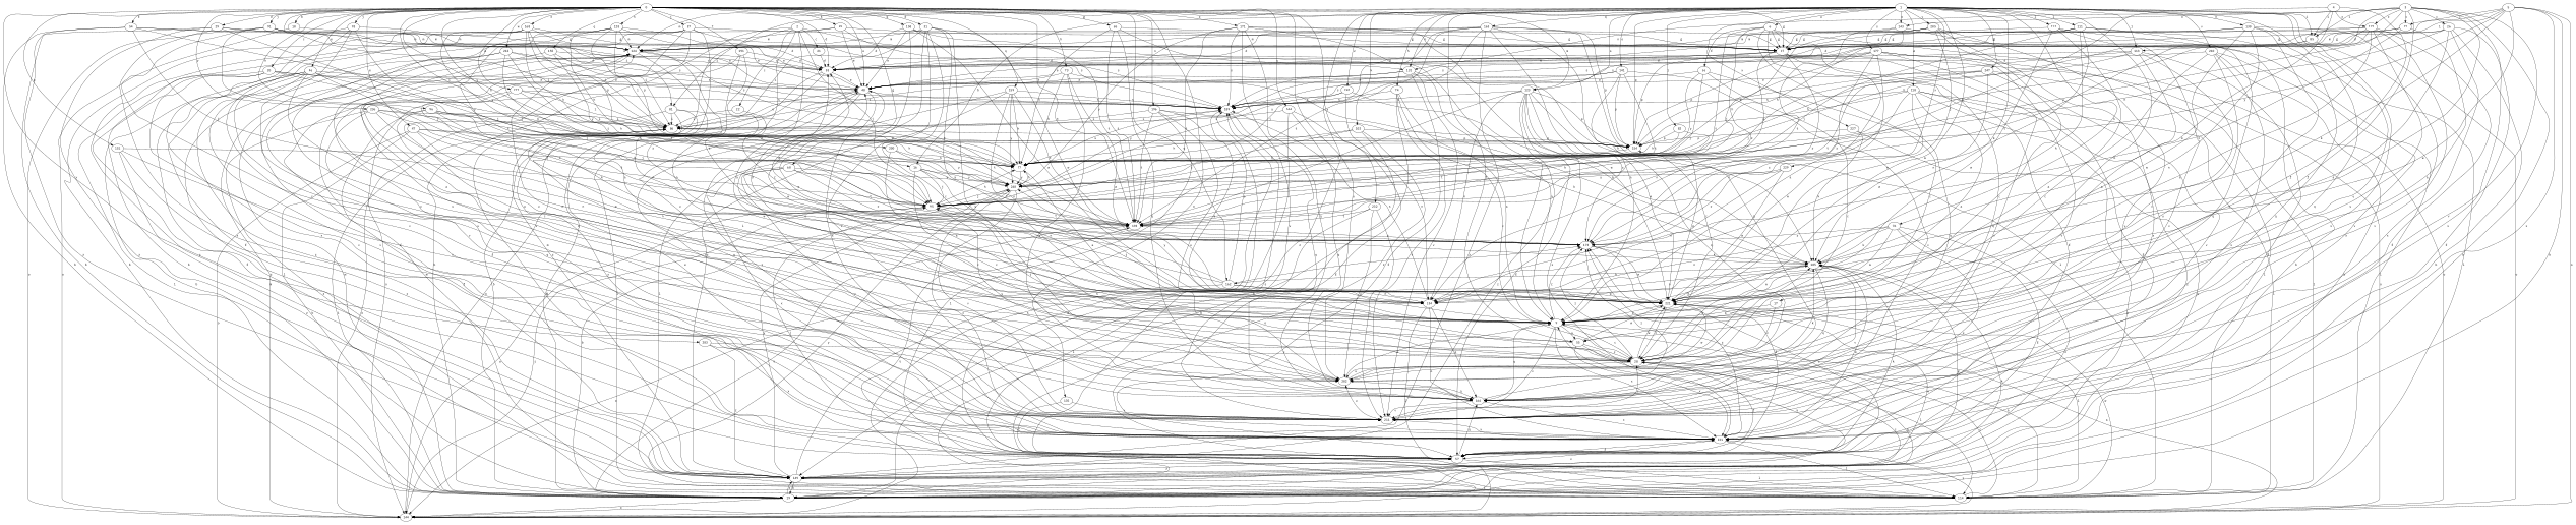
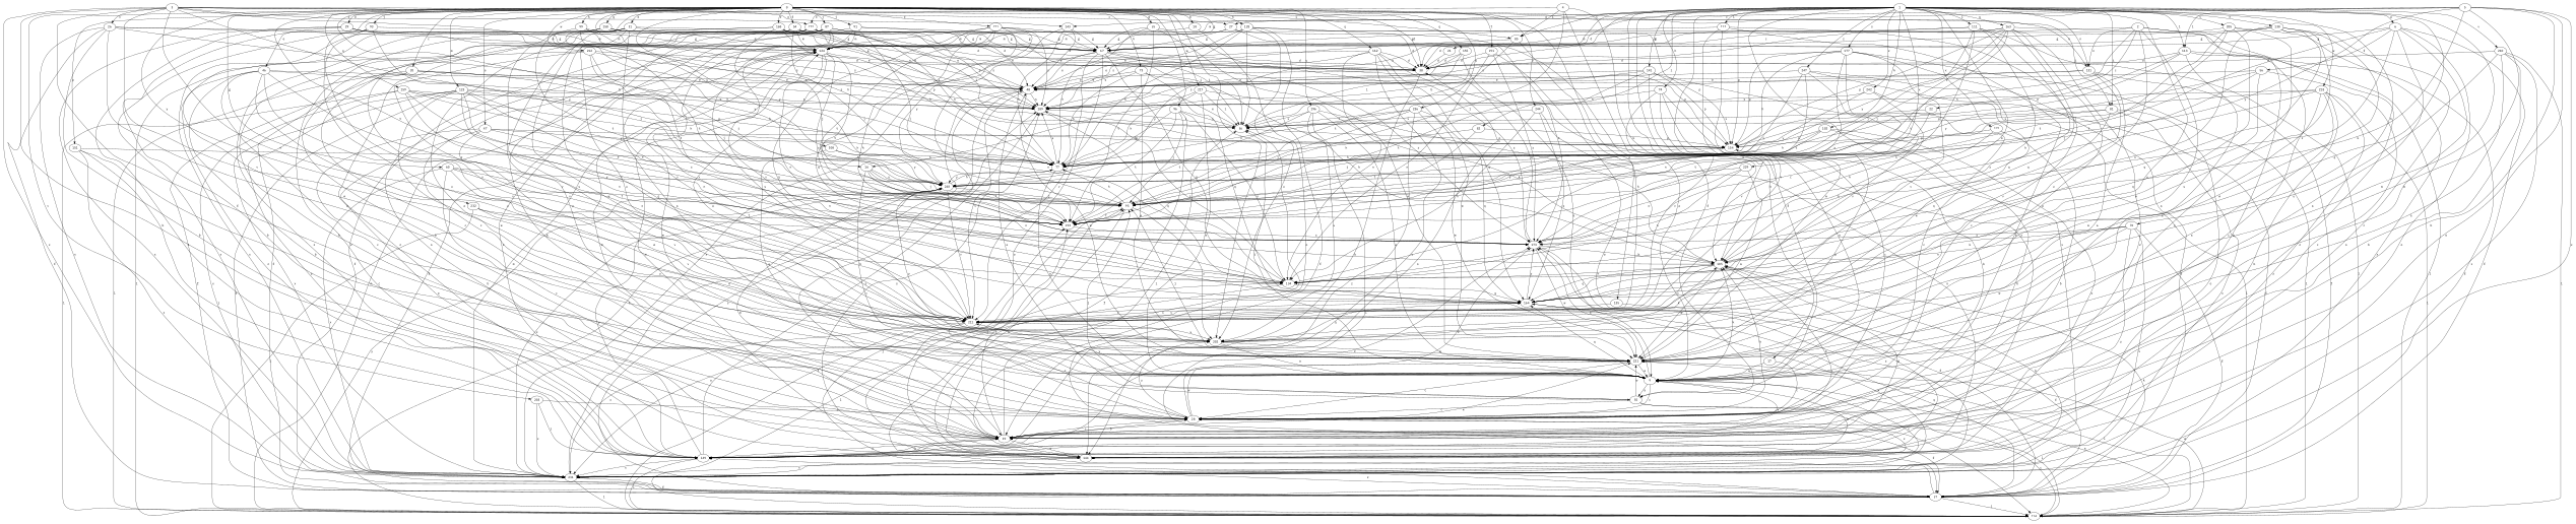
  strict digraph {
    fontname="IBM Plex Mono"
    node [fontname="IBM Plex Mono"]
    edge [fontname="IBM Plex Mono"]
    0
    10
    16
    20
    29
    31
    38
    46
    47
    48
    54
    60
    65
    67
    73
    81
    87
    91
    93
    96
    99
    123
    128
    135
    151
    155
    158
    159
    162
    168
    171
    191
    193
    196
    200
    202
    203
    212
    217
    232
    n41 [label=244]
    236
    240
    124
    144
    95
    134
    28
    n49 [label=189]
    211
    57
    114
    231
    249
    19
    221
    9
    86
    77
    173
    154
    164
    105
    1
    6
    17
    55
    74
    76
    82
    85
    102
    111
    112
    113
    130
    131
    141
    143
    163
    177
    205
    210
    218
    227
    229
    242
    247
    56
    2
    21
    22
    3
    26
    27
    172
    4
    5
    0 -> 10 [label=b]
    0 -> 16 [label=b]
    0 -> 20 [label=c]
    0 -> 29 [label=d]
    0 -> 31 [label=d]
    0 -> 38 [label=d]
    0 -> 46 [label=e]
    0 -> 47 [label=e]
    0 -> 48 [label=e]
    0 -> 54 [label=f]
    0 -> 60 [label=g]
    0 -> 65 [label=g]
    0 -> 67 [label=g]
    0 -> 73 [label=h]
    0 -> 81 [label=i]
    0 -> 87 [label=j]
    0 -> 91 [label=j]
    0 -> 93 [label=j]
    0 -> 96 [label=k]
    0 -> 99 [label=k]
    0 -> 123 [label=m]
    0 -> 128 [label=n]
    0 -> 135 [label=o]
    0 -> 151 [label=p]
    0 -> 155 [label=q]
    0 -> 158 [label=q]
    0 -> 159 [label=q]
    0 -> 162 [label=q]
    0 -> 168 [label=r]
    0 -> 171 [label=r]
    0 -> 191 [label=t]
    0 -> 193 [label=t]
    0 -> 196 [label=u]
    0 -> 200 [label=u]
    0 -> 202 [label=u]
    0 -> 203 [label=v]
    0 -> 212 [label=w]
    0 -> 217 [label=w]
    0 -> 232 [label=y]
    0 -> n41 [label=y]
    0 -> 236 [label=y]
    0 -> 240 [label=y]
    10 -> 124 [label=m]
    10 -> 144 [label=o]
    16 -> 193 [label=t]
    16 -> 240 [label=y]
    16 -> 95 [label=j]
    16 -> 134 [label=n]
    16 -> 28 [label=c]
    20 -> 48 [label=e]
    20 -> 95 [label=j]
    20 -> n49 [label=s]
    20 -> 211 [label=v]
    20 -> 57 [label=f]
    20 -> 114 [label=l]
    29 -> 67 [label=g]
    29 -> 240 [label=y]
    29 -> n49 [label=s]
    29 -> 231 [label=x]
    29 -> 249 [label=z]
    29 -> 19 [label=b]
    31 -> 202 [label=u]
    31 -> 124 [label=m]
    31 -> 28 [label=c]
    31 -> 211 [label=v]
    31 -> 249 [label=z]
    31 -> 221 [label=w]
    31 -> 9 [label=a]
    31 -> 86 [label=i]
    38 -> 48 [label=e]
    38 -> 144 [label=o]
    38 -> 19 [label=b]
    46 -> 48 [label=e]
    46 -> 202 [label=u]
    46 -> 28 [label=c]
    46 -> 211 [label=v]
    46 -> 249 [label=z]
    46 -> 19 [label=b]
    46 -> 77 [label=h]
    46 -> 173 [label=r]
    47 -> 144 [label=o]
    47 -> 134 [label=n]
    47 -> 19 [label=b]
    47 -> 221 [label=w]
    47 -> 77 [label=h]
    47 -> 154 [label=p]
    48 -> n49 [label=s]
    48 -> 211 [label=v]
    48 -> 114 [label=l]
    48 -> 19 [label=b]
    48 -> 221 [label=w]
    54 -> 38 [label=d]
    54 -> 124 [label=m]
    54 -> 95 [label=j]
    54 -> 249 [label=z]
    54 -> 19 [label=b]
    54 -> 86 [label=i]
    60 -> 193 [label=t]
    60 -> 240 [label=y]
    60 -> 28 [label=c]
    60 -> 211 [label=v]
    60 -> 231 [label=x]
    60 -> 173 [label=r]
    65 -> 67 [label=g]
    65 -> 193 [label=t]
    65 -> 221 [label=w]
    65 -> 77 [label=h]
    65 -> 164 [label=q]
    67 -> 38 [label=d]
    67 -> 48 [label=e]
    67 -> 144 [label=o]
    67 -> 134 [label=n]
    67 -> 211 [label=v]
    67 -> 173 [label=r]
    67 -> 154 [label=p]
    67 -> 164 [label=q]
    73 -> 48 [label=e]
    73 -> 221 [label=w]
    73 -> 77 [label=h]
    73 -> 164 [label=q]
    73 -> 105 [label=k]
    81 -> 193 [label=t]
    81 -> 144 [label=o]
    81 -> 231 [label=x]
    81 -> 86 [label=i]
    81 -> 164 [label=q]
    87 -> 67 [label=g]
    87 -> 202 [label=u]
    87 -> n49 [label=s]
    87 -> 211 [label=v]
    87 -> 57 [label=f]
    87 -> 249 [label=z]
    87 -> 19 [label=b]
    87 -> 9 [label=a]
    91 -> 48 [label=e]
    91 -> 124 [label=m]
    91 -> 144 [label=o]
    91 -> 95 [label=j]
    91 -> 28 [label=c]
    91 -> 86 [label=i]
    93 -> 202 [label=u]
    93 -> 124 [label=m]
    93 -> 95 [label=j]
    93 -> 211 [label=v]
    93 -> 231 [label=x]
    96 -> 193 [label=t]
    96 -> 95 [label=j]
    96 -> 134 [label=n]
    96 -> 57 [label=f]
    96 -> 86 [label=i]
    96 -> 77 [label=h]
    99 -> 48 [label=e]
    99 -> 67 [label=g]
    99 -> 193 [label=t]
    99 -> 124 [label=m]
    99 -> n49 [label=s]
    123 -> 193 [label=t]
    123 -> 134 [label=n]
    123 -> n49 [label=s]
    123 -> 57 [label=f]
    123 -> 231 [label=x]
    123 -> 249 [label=z]
    123 -> 221 [label=w]
    123 -> 173 [label=r]
    123 -> 154 [label=p]
    123 -> 164 [label=q]
    128 -> 38 [label=d]
    128 -> 48 [label=e]
    128 -> 202 [label=u]
    128 -> 124 [label=m]
    128 -> 57 [label=f]
    128 -> 86 [label=i]
    128 -> 77 [label=h]
    128 -> 154 [label=p]
    135 -> 211 [label=v]
    135 -> 57 [label=f]
    151 -> 28 [label=c]
    151 -> 231 [label=x]
    151 -> 249 [label=z]
    151 -> 77 [label=h]
    155 -> 38 [label=d]
    155 -> 240 [label=y]
    155 -> 9 [label=a]
    155 -> 86 [label=i]
    158 -> 38 [label=d]
    158 -> 48 [label=e]
    158 -> 67 [label=g]
    158 -> 193 [label=t]
    158 -> 231 [label=x]
    158 -> 221 [label=w]
    159 -> 193 [label=t]
    159 -> 240 [label=y]
    159 -> 134 [label=n]
    159 -> n49 [label=s]
    159 -> 114 [label=l]
    159 -> 231 [label=x]
    159 -> 77 [label=h]
    162 -> 38 [label=d]
    162 -> 48 [label=e]
    162 -> 144 [label=o]
    162 -> 134 [label=n]
    162 -> n49 [label=s]
    162 -> 221 [label=w]
    162 -> 173 [label=r]
-   105 -> 162 [label=k]
+   162 -> 105 [label=k]
    168 -> 48 [label=e]
    168 -> 67 [label=g]
    168 -> 95 [label=j]
    168 -> 249 [label=z]
    168 -> 19 [label=b]
    168 -> 86 [label=i]
    168 -> 77 [label=h]
    168 -> 154 [label=p]
    171 -> 67 [label=g]
    171 -> 193 [label=t]
    171 -> 240 [label=y]
    171 -> n49 [label=s]
    171 -> 211 [label=v]
    171 -> 9 [label=a]
    171 -> 164 [label=q]
    171 -> 105 [label=k]
    191 -> 38 [label=d]
    191 -> 144 [label=o]
    191 -> 134 [label=n]
    191 -> 173 [label=r]
    193 -> 173 [label=r]
    196 -> 193 [label=t]
    196 -> 202 [label=u]
    196 -> 114 [label=l]
    196 -> 9 [label=a]
    196 -> 86 [label=i]
    196 -> 105 [label=k]
    200 -> 240 [label=y]
    200 -> 9 [label=a]
    200 -> 77 [label=h]
    202 -> 221 [label=w]
    202 -> 9 [label=a]
    202 -> 164 [label=q]
    202 -> 105 [label=k]
    203 -> 28 [label=c]
    203 -> 231 [label=x]
    203 -> 249 [label=z]
    212 -> 38 [label=d]
    212 -> 193 [label=t]
    212 -> 95 [label=j]
    212 -> n49 [label=s]
    212 -> 211 [label=v]
    212 -> 114 [label=l]
    217 -> n49 [label=s]
    217 -> 9 [label=a]
    217 -> 86 [label=i]
    217 -> 77 [label=h]
    217 -> 105 [label=k]
    232 -> 193 [label=t]
    232 -> 202 [label=u]
    232 -> 211 [label=v]
    232 -> 114 [label=l]
    n41 -> 144 [label=o]
    n41 -> 134 [label=n]
    n41 -> 86 [label=i]
    n41 -> 164 [label=q]
    236 -> 95 [label=j]
    236 -> 249 [label=z]
    236 -> 221 [label=w]
    236 -> 86 [label=i]
    236 -> 77 [label=h]
    236 -> 164 [label=q]
    240 -> 95 [label=j]
    240 -> 211 [label=v]
    240 -> 231 [label=x]
    240 -> 19 [label=b]
    240 -> 77 [label=h]
    124 -> 38 [label=d]
    124 -> 193 [label=t]
    124 -> 134 [label=n]
    124 -> 57 [label=f]
    124 -> 173 [label=r]
    124 -> 164 [label=q]
    144 -> 124 [label=m]
    144 -> 95 [label=j]
    144 -> n49 [label=s]
    144 -> 231 [label=x]
    144 -> 9 [label=a]
    95 -> 193 [label=t]
    95 -> 202 [label=u]
    95 -> 144 [label=o]
    95 -> 77 [label=h]
    134 -> n49 [label=s]
    134 -> 114 [label=l]
    134 -> 231 [label=o]
    134 -> 164 [label=q]
    28 -> 202 [label=u]
    28 -> 124 [label=m]
    28 -> 57 [label=f]
    28 -> 19 [label=b]
    28 -> 221 [label=w]
    28 -> 173 [label=r]
    28 -> 105 [label=k]
    n49 -> 86 [label=i]
    n49 -> 164 [label=q]
    211 -> 202 [label=u]
    211 -> 28 [label=c]
    211 -> 231 [label=x]
    57 -> 95 [label=j]
    57 -> n49 [label=s]
    57 -> 114 [label=l]
    57 -> 249 [label=z]
    57 -> 86 [label=i]
    57 -> 164 [label=q]
    57 -> 105 [label=k]
    114 -> 193 [label=t]
    114 -> 240 [label=y]
    114 -> 124 [label=m]
    114 -> 28 [label=c]
    114 -> 221 [label=w]
    114 -> 9 [label=a]
    231 -> 48 [label=e]
    231 -> 124 [label=m]
    231 -> 57 [label=f]
    231 -> 114 [label=l]
    231 -> 173 [label=r]
    231 -> 105 [label=k]
    249 -> 240 [label=y]
    249 -> n49 [label=s]
    249 -> 114 [label=l]
    249 -> 231 [label=x]
    249 -> 19 [label=b]
    249 -> 221 [label=w]
    249 -> 173 [label=r]
    19 -> 193 [label=t]
    19 -> 124 [label=m]
    19 -> 144 [label=o]
    19 -> 28 [label=c]
    19 -> 249 [label=z]
    19 -> 9 [label=a]
    19 -> 86 [label=i]
    19 -> 105 [label=k]
    221 -> 240 [label=y]
    221 -> 95 [label=j]
    221 -> 28 [label=c]
    221 -> 114 [label=l]
    221 -> 9 [label=a]
    221 -> 154 [label=p]
    9 -> 28 [label=c]
    9 -> 211 [label=v]
    9 -> 231 [label=x]
    9 -> 86 [label=i]
    9 -> 173 [label=r]
    9 -> 164 [label=q]
    9 -> 105 [label=k]
    9 -> 55 [label=a]
    86 -> 48 [label=e]
    86 -> 154 [label=p]
    77 -> 240 [label=y]
    77 -> n49 [label=s]
    77 -> 9 [label=a]
    173 -> 38 [label=d]
    173 -> 57 [label=f]
    173 -> 221 [label=w]
    173 -> 105 [label=k]
    154 -> 77 [label=h]
    164 -> 211 [label=v]
    164 -> 231 [label=x]
    164 -> 173 [label=r]
    105 -> 134 [label=n]
    105 -> 211 [label=v]
    105 -> 249 [label=g]
    105 -> 221 [label=w]
    105 -> 164 [label=q]
    1 -> 16 [label=b]
    1 -> 81 [label=i]
    1 -> 202 [label=u]
    1 -> 124 [label=m]
-   1 -> 123 [label=s]
+   1 -> n49 [label=s]
    1 -> 231 [label=x]
    1 -> 249 [label=z]
    1 -> 221 [label=w]
    1 -> 154 [label=p]
    1 -> 164 [label=q]
    1 -> 105 [label=k]
    1 -> 6 [label=a]
    1 -> 17 [label=b]
    1 -> 55 [label=f]
    1 -> 74 [label=h]
    1 -> 76 [label=h]
    1 -> 82 [label=i]
    1 -> 85 [label=i]
    1 -> 102 [label=k]
    1 -> 111 [label=l]
    1 -> 112 [label=l]
    1 -> 113 [label=l]
    1 -> 130 [label=n]
    1 -> 131 [label=n]
    1 -> 141 [label=o]
    1 -> 143 [label=o]
    1 -> 163 [label=q]
    1 -> 177 [label=s]
    1 -> 205 [label=v]
    1 -> 210 [label=v]
    1 -> 218 [label=w]
    1 -> 227 [label=x]
    1 -> 229 [label=x]
    1 -> 242 [label=z]
    1 -> 247 [label=z]
    6 -> 67 [label=g]
    6 -> 193 [label=t]
    6 -> 144 [label=o]
    6 -> 28 [label=c]
    6 -> 57 [label=f]
    6 -> 9 [label=a]
    6 -> 173 [label=r]
    6 -> 56 [label=f]
    17 -> 28 [label=c]
    17 -> 9 [label=a]
    55 -> 48 [label=e]
    55 -> 95 [label=j]
    55 -> 28 [label=c]
    55 -> 114 [label=l]
    55 -> 231 [label=x]
    55 -> 221 [label=w]
    74 -> 28 [label=c]
    74 -> n49 [label=s]
    74 -> 211 [label=v]
    74 -> 19 [label=b]
    74 -> 9 [label=a]
    76 -> 134 [label=n]
    76 -> 57 [label=f]
    76 -> 231 [label=x]
    76 -> 249 [label=z]
    76 -> 221 [label=w]
    76 -> 173 [label=r]
    76 -> 105 [label=k]
    82 -> 193 [label=t]
    82 -> 77 [label=h]
    82 -> 154 [label=p]
    85 -> 193 [label=t]
    85 -> n49 [label=s]
    85 -> 211 [label=v]
    102 -> 144 [label=o]
    102 -> 95 [label=j]
    102 -> 19 [label=b]
    102 -> 77 [label=h]
    102 -> 154 [label=p]
    111 -> 67 [label=g]
    111 -> 95 [label=j]
    111 -> 134 [label=n]
    111 -> n49 [label=s]
    111 -> 114 [label=l]
    111 -> 164 [label=q]
    111 -> 105 [label=k]
    112 -> 67 [label=g]
    112 -> 28 [label=c]
    112 -> 211 [label=v]
    112 -> 19 [label=b]
    112 -> 221 [label=w]
    113 -> 38 [label=d]
    113 -> 28 [label=c]
    113 -> 57 [label=f]
    113 -> 9 [label=a]
    113 -> 77 [label=h]
    113 -> 154 [label=p]
    130 -> 67 [label=g]
    130 -> 202 [label=u]
    130 -> 124 [label=m]
    130 -> 144 [label=o]
    130 -> 134 [label=n]
    130 -> 221 [label=w]
    130 -> 164 [label=q]
    131 -> 48 [label=e]
    131 -> 211 [label=v]
    131 -> 57 [label=f]
    131 -> 9 [label=a]
    131 -> 86 [label=i]
    141 -> 48 [label=e]
    141 -> 193 [label=t]
    141 -> 28 [label=c]
    141 -> n49 [label=s]
    141 -> 211 [label=v]
    141 -> 154 [label=p]
    143 -> 48 [label=e]
    143 -> 67 [label=g]
    143 -> 231 [label=x]
    143 -> 77 [label=h]
    163 -> 38 [label=d]
    163 -> 193 [label=t]
    163 -> 240 [label=y]
    163 -> 124 [label=m]
    163 -> 95 [label=j]
    163 -> 114 [label=l]
    163 -> 249 [label=z]
    163 -> 9 [label=a]
    163 -> 154 [label=p]
    163 -> 164 [label=q]
    177 -> 38 [label=d]
    177 -> 134 [label=n]
    177 -> 211 [label=v]
    177 -> 57 [label=f]
    177 -> 114 [label=l]
    177 -> 77 [label=h]
    177 -> 173 [label=r]
    177 -> 154 [label=p]
    205 -> 67 [label=g]
    205 -> 193 [label=t]
    205 -> 95 [label=j]
    205 -> 28 [label=c]
-   205 -> 211 [label=v]
    205 -> 231 [label=x]
    205 -> 221 [label=w]
    210 -> 38 [label=d]
    210 -> 202 [label=u]
    210 -> 114 [label=l]
    210 -> 231 [label=x]
    210 -> 19 [label=b]
    210 -> 9 [label=a]
    218 -> n49 [label=s]
    218 -> 114 [label=l]
    218 -> 249 [label=z]
    218 -> 19 [label=b]
    218 -> 221 [label=w]
    218 -> 9 [label=a]
    218 -> 173 [label=r]
    218 -> 154 [label=p]
    227 -> 19 [label=b]
    227 -> 154 [label=p]
    227 -> 105 [label=k]
    229 -> 240 [label=y]
    229 -> 134 [label=n]
    229 -> 221 [label=w]
    229 -> 173 [label=r]
    242 -> 240 [label=y]
    242 -> n49 [label=s]
    242 -> 57 [label=f]
    242 -> 105 [label=k]
    247 -> 48 [label=e]
    247 -> 193 [label=t]
    247 -> 95 [label=j]
    247 -> 211 [label=v]
    247 -> 114 [label=l]
    247 -> 221 [label=w]
    56 -> 48 [label=e]
    56 -> 240 [label=y]
    56 -> 95 [label=j]
    56 -> 28 [label=c]
    56 -> 164 [label=q]
    2 -> 202 [label=u]
    2 -> 95 [label=j]
    2 -> 249 [label=z]
    2 -> 19 [label=b]
    2 -> 9 [label=a]
    2 -> 131 [label=n]
    2 -> 21 [label=c]
    2 -> 22 [label=c]
    21 -> 38 [label=d]
    22 -> 86 [label=i]
    22 -> 173 [label=r]
    3 -> 240 [label=y]
    3 -> 134 [label=n]
    3 -> 211 [label=v]
    3 -> 231 [label=x]
    3 -> 19 [label=b]
    3 -> 77 [label=h]
    3 -> 55 [label=f]
    3 -> 85 [label=i]
    3 -> 131 [label=n]
    3 -> 143 [label=o]
    3 -> 26 [label=c]
    3 -> 27 [label=c]
    3 -> 172 [label=r]
    26 -> 67 [label=g]
    26 -> 124 [label=m]
    26 -> 57 [label=f]
    26 -> 231 [label=x]
    26 -> 19 [label=b]
    26 -> 9 [label=a]
    26 -> 77 [label=h]
    27 -> 67 [label=g]
    27 -> 124 [label=m]
    27 -> 9 [label=a]
    27 -> 173 [label=r]
    172 -> 38 [label=d]
    172 -> 67 [label=g]
    172 -> 202 [label=u]
    172 -> n49 [label=s]
    172 -> 211 [label=v]
    172 -> 57 [label=f]
    172 -> 9 [label=a]
    172 -> 77 [label=h]
    4 -> 95 [label=j]
    4 -> 105 [label=k]
    4 -> 55 [label=f]
    4 -> 85 [label=i]
    4 -> 172 [label=r]
    5 -> 38 [label=d]
    5 -> 240 [label=y]
    5 -> 144 [label=o]
    5 -> 231 [label=x]
    5 -> 19 [label=b]
    5 -> 221 [label=w]
    5 -> 105 [label=k]
    5 -> 113 [label=l]
    5 -> 27 [label=c]
  }
